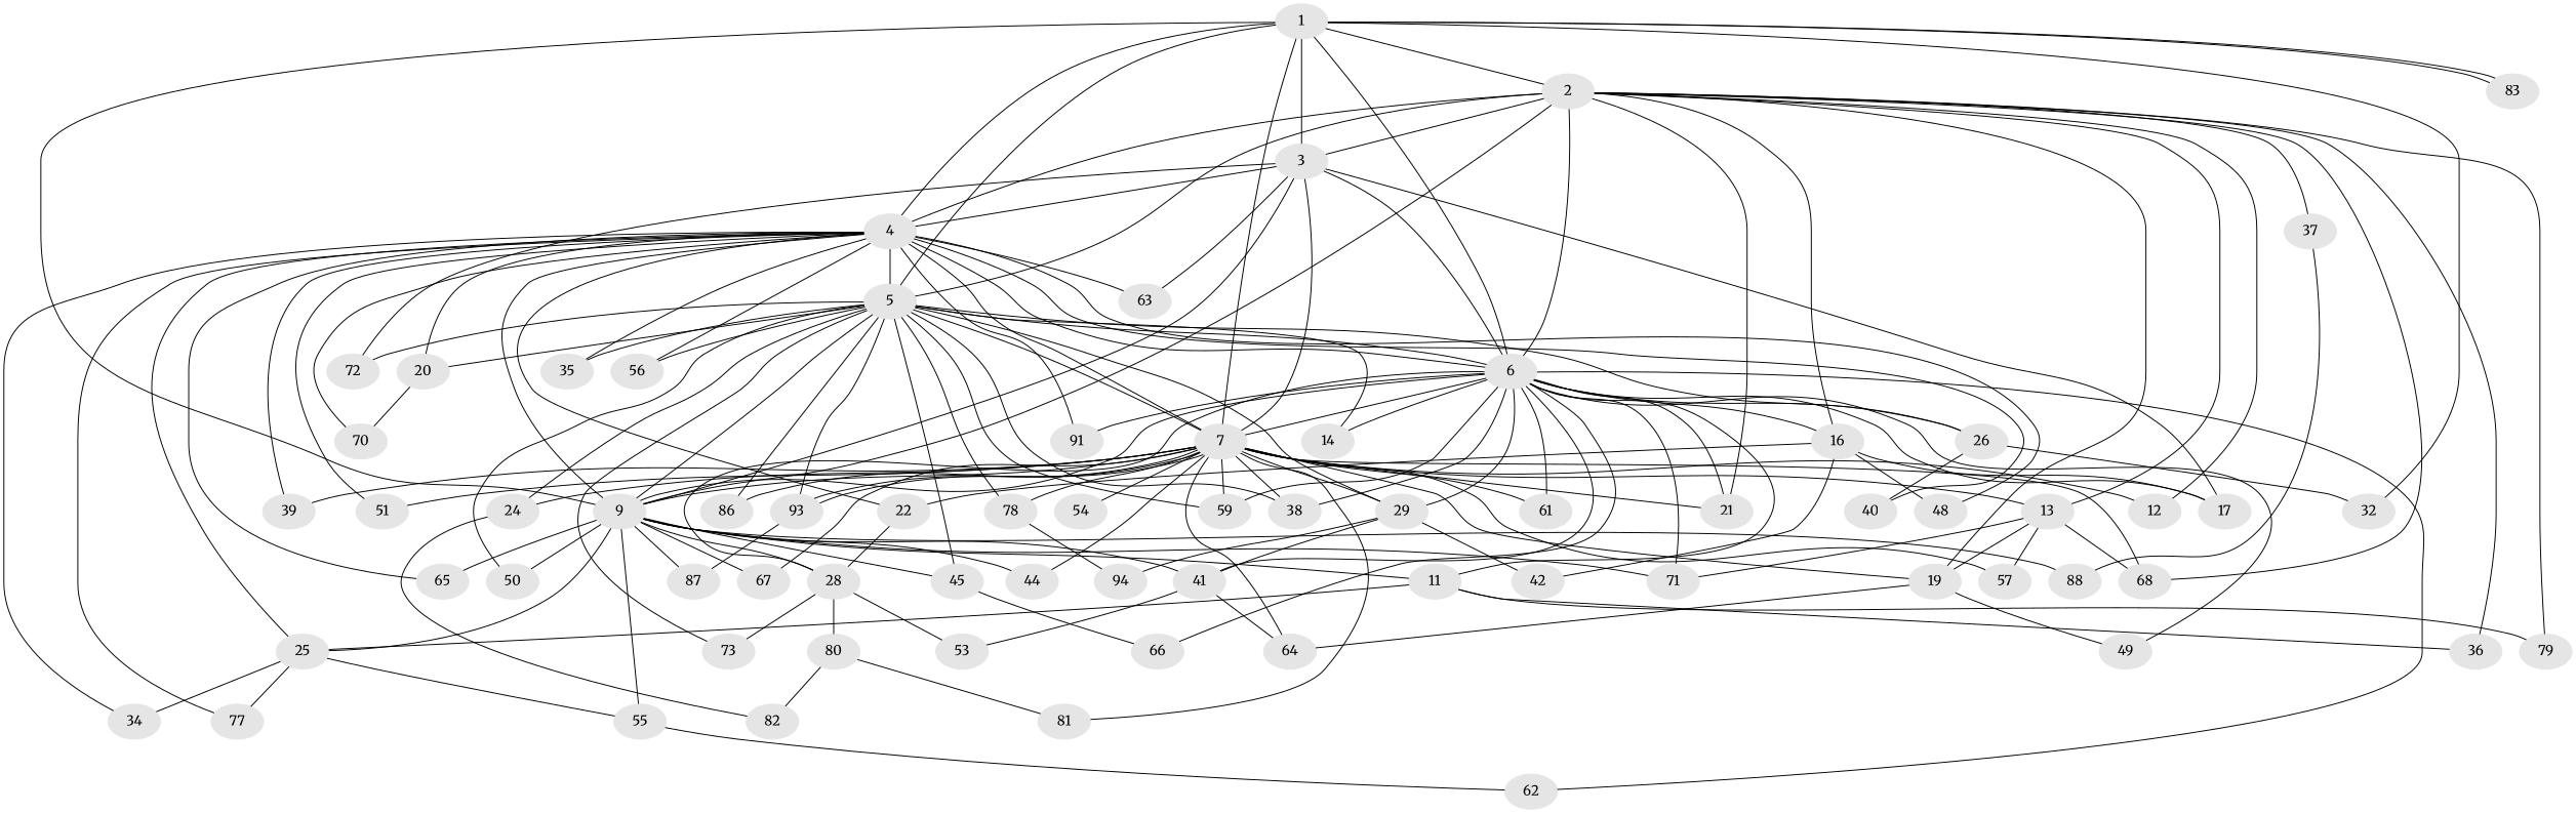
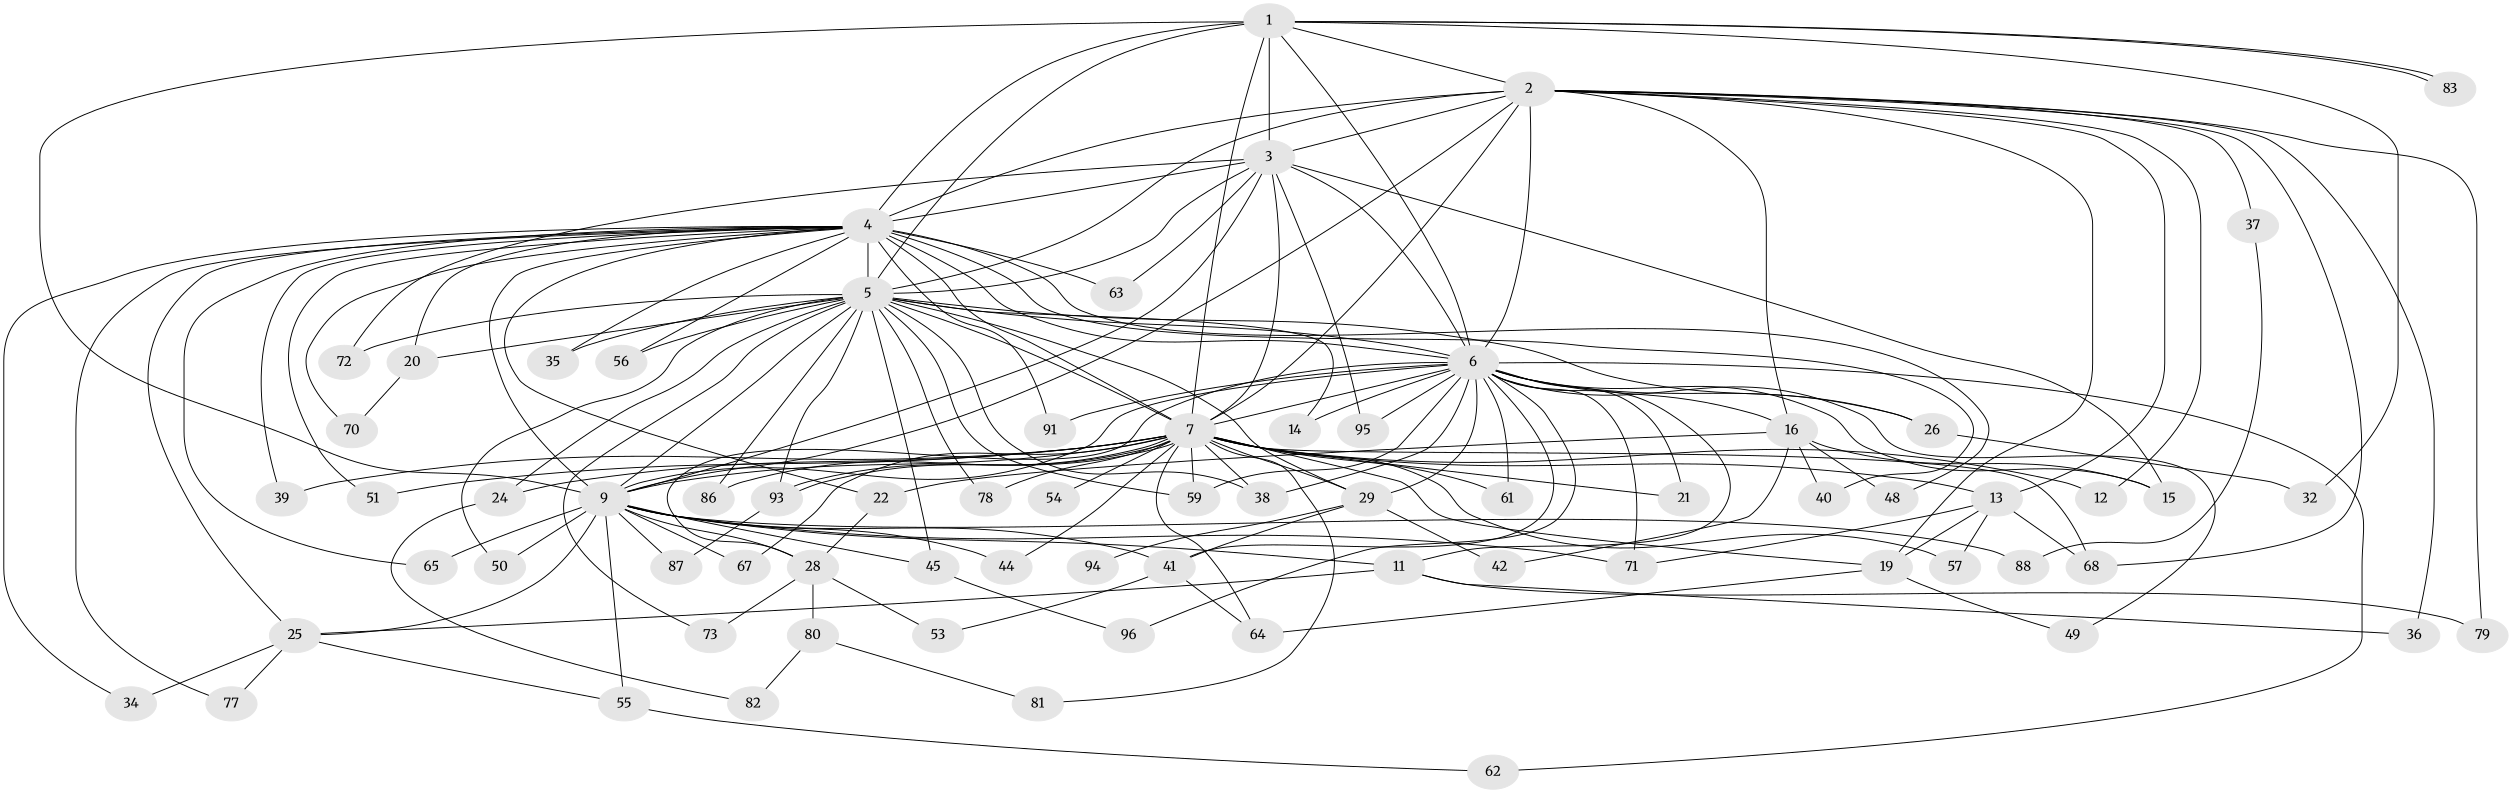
  graph {
    fontname=Merriweather
    node [color=gray90 fontname=Merriweather style=filled]
    edge [fontname=Merriweather]
    1 [super="+52"]
    2 [super="+23"]
    3 [super="+30"]
    4 [super="+14"]
    5 [super="+31"]
    6 [super="+10"]
    7 [super="+8"]
    9 [super="+15"]
    32
    83
    12
    13 [super="+93"]
    16 [super="+75"]
    19 [super="+84"]
    36
    37
    68
    79
-   17 [super="+58"]
+   17 [super="+58" label=15]
    63
    72
+   95
    20
    22
    25 [super="+92"]
    34 [super="+47"]
    35
    39
    40
    48
    51
    56
    65
    70
    77
    91
    n37 [label=14]
    24
    26
    29 [super="+60"]
    n41 [label=93 super="+85"]
    38 [super="+43"]
    45
    50
    59 [super="+76"]
    73
    78
    86
    11 [super="+69"]
    21
    28 [super="+74"]
    41 [super="+46"]
    49
    61
    62
-   66
+   66 [label=96]
    71 [super="+90"]
    44
    54
    57
    64 [super="+89"]
    67
    81
    55
    87
    88
    42
    82
    94
    80
    53
    1 -- 2
    1 -- 3 [weight=2]
    1 -- 4
    1 -- 5
    1 -- 6 [weight=2]
    1 -- 7 [weight=2]
    1 -- 9 [weight=2]
    1 -- 32
    1 -- 83
    1 -- 83
    2 -- 3
    2 -- 4 [weight=2]
    2 -- 5 [weight=3]
    2 -- 6 [weight=2]
-   2 -- 21 [weight=2]
+   2 -- 7 [weight=2]
    2 -- 9
    2 -- 12
    2 -- 13
    2 -- 16
    2 -- 19
    2 -- 36
    2 -- 37
    2 -- 68
    2 -- 79
    3 -- 4
+   3 -- 5
    3 -- 6 [weight=3]
    3 -- 7 [weight=2]
    3 -- 9
    3 -- 17
    3 -- 63
    3 -- 72
+   3 -- 95
    4 -- 5
    4 -- 6 [weight=2]
    4 -- 7 [weight=2]
    4 -- 9
    4 -- 63
    4 -- 20
    4 -- 22
    4 -- 25
    4 -- 34
    4 -- 35
    4 -- 39
    4 -- 40
    4 -- 48
    4 -- 51
    4 -- 56
    4 -- 65
    4 -- 70
    4 -- 77
    4 -- 91
    5 -- 6 [weight=2]
    5 -- 7 [weight=2]
    5 -- 9
    5 -- 72
    5 -- 20
    5 -- 35
    5 -- 56
    5 -- n37
    5 -- 24
    5 -- 26
    5 -- 29
    5 -- n41
    5 -- 38
    5 -- 45
    5 -- 50
    5 -- 59
    5 -- 73
    5 -- 78
    5 -- 86
    6 -- 7 [weight=4]
    6 -- 9 [weight=2]
    6 -- 16
    6 -- 17 [weight=2]
+   6 -- 95
    6 -- 91
    6 -- n37
    6 -- 26
    6 -- 29
    6 -- 38
    6 -- 59
    6 -- 11
    6 -- 21
    6 -- 28
    6 -- 41
    6 -- 49
    6 -- 61
    6 -- 62
    6 -- 66
    6 -- 71
    7 -- 9 [weight=2]
    7 -- 12
    7 -- 13
    7 -- 19
    7 -- 68
    7 -- 39
    7 -- 51
    7 -- 24
    7 -- 29
    7 -- n41
    7 -- n41
    7 -- 38
    7 -- 59
    7 -- 78
    7 -- 86
    7 -- 21
    7 -- 61
    7 -- 44
    7 -- 54 [weight=2]
    7 -- 57
    7 -- 64
    7 -- 67
    7 -- 81
    9 -- 25
    9 -- 65
    9 -- 45
    9 -- 50
    9 -- 11 [weight=2]
    9 -- 28
    9 -- 41
    9 -- 71
    9 -- 44
    9 -- 67
    9 -- 55
    9 -- 87
    9 -- 88
    13 -- 19
    13 -- 68
    13 -- 71
    13 -- 57
    16 -- 17
    16 -- 22
-   26 -- 40
+   16 -- 40
    16 -- 48
    16 -- 42
    19 -- 49
    19 -- 64
    37 -- 88
    20 -- 70
    22 -- 28
    25 -- 34
    25 -- 77
    25 -- 55
    24 -- 82
    26 -- 32
    29 -- 41
    29 -- 42
    29 -- 94
    n41 -- 87
    45 -- 66
-   78 -- 94
    11 -- 36
    11 -- 79
    11 -- 25
    28 -- 73
    28 -- 80
    28 -- 53
    41 -- 64
    41 -- 53
    55 -- 62
    80 -- 81
    80 -- 82
  }
